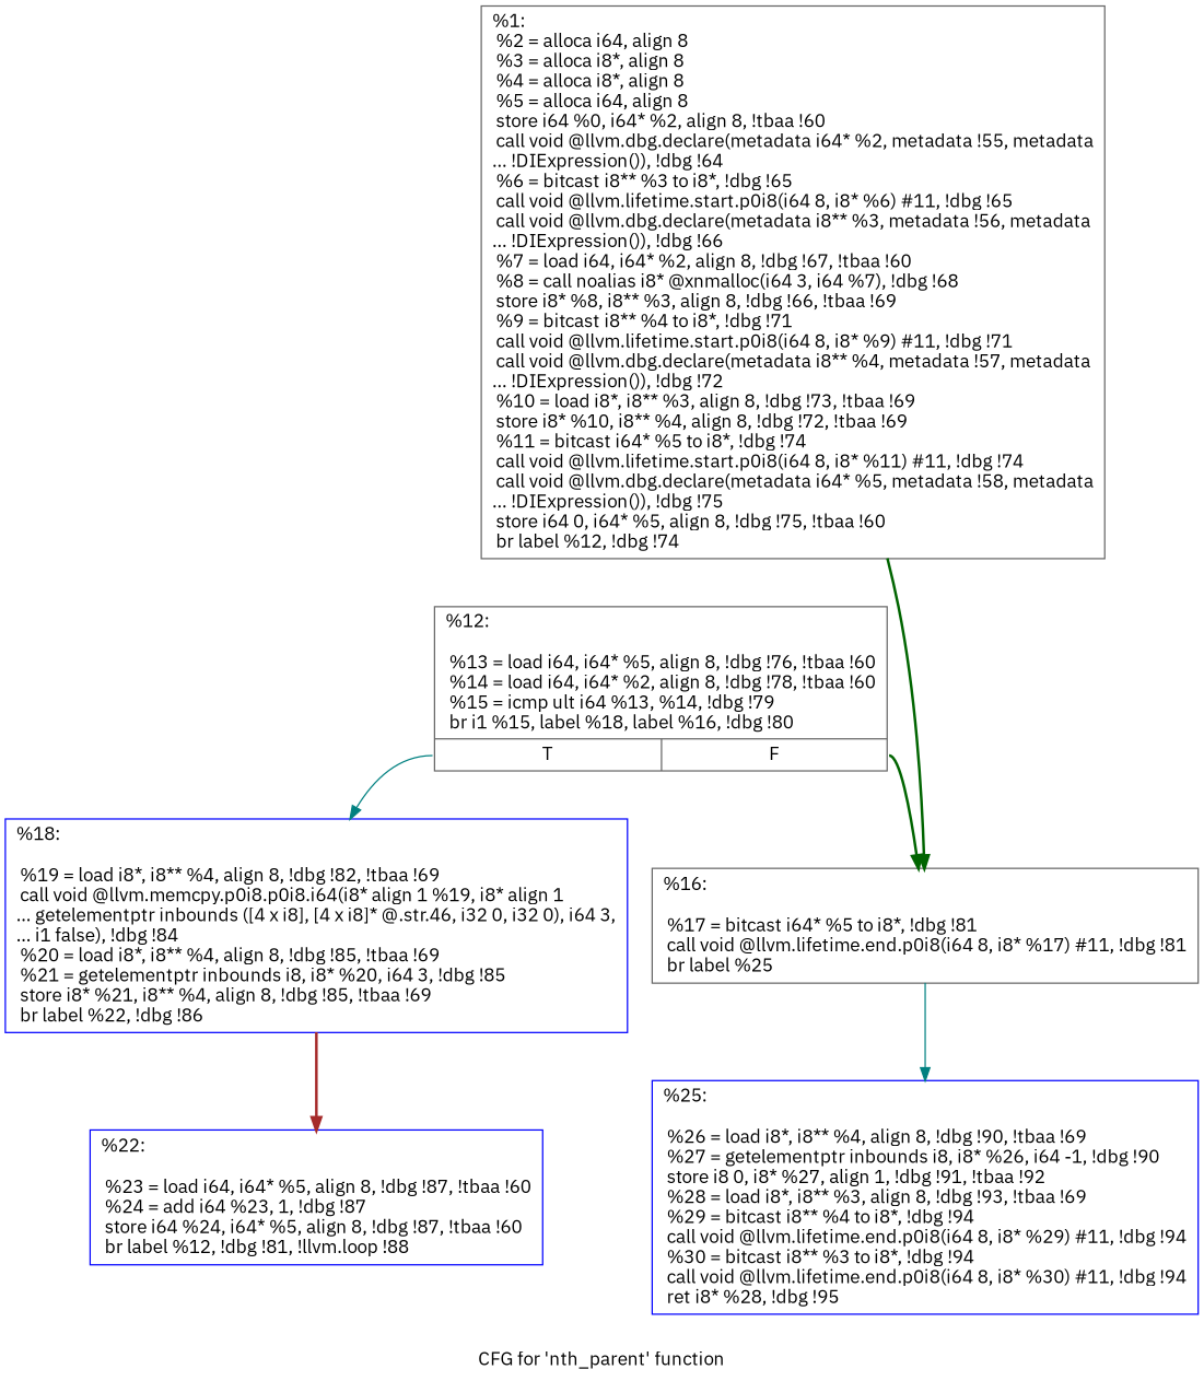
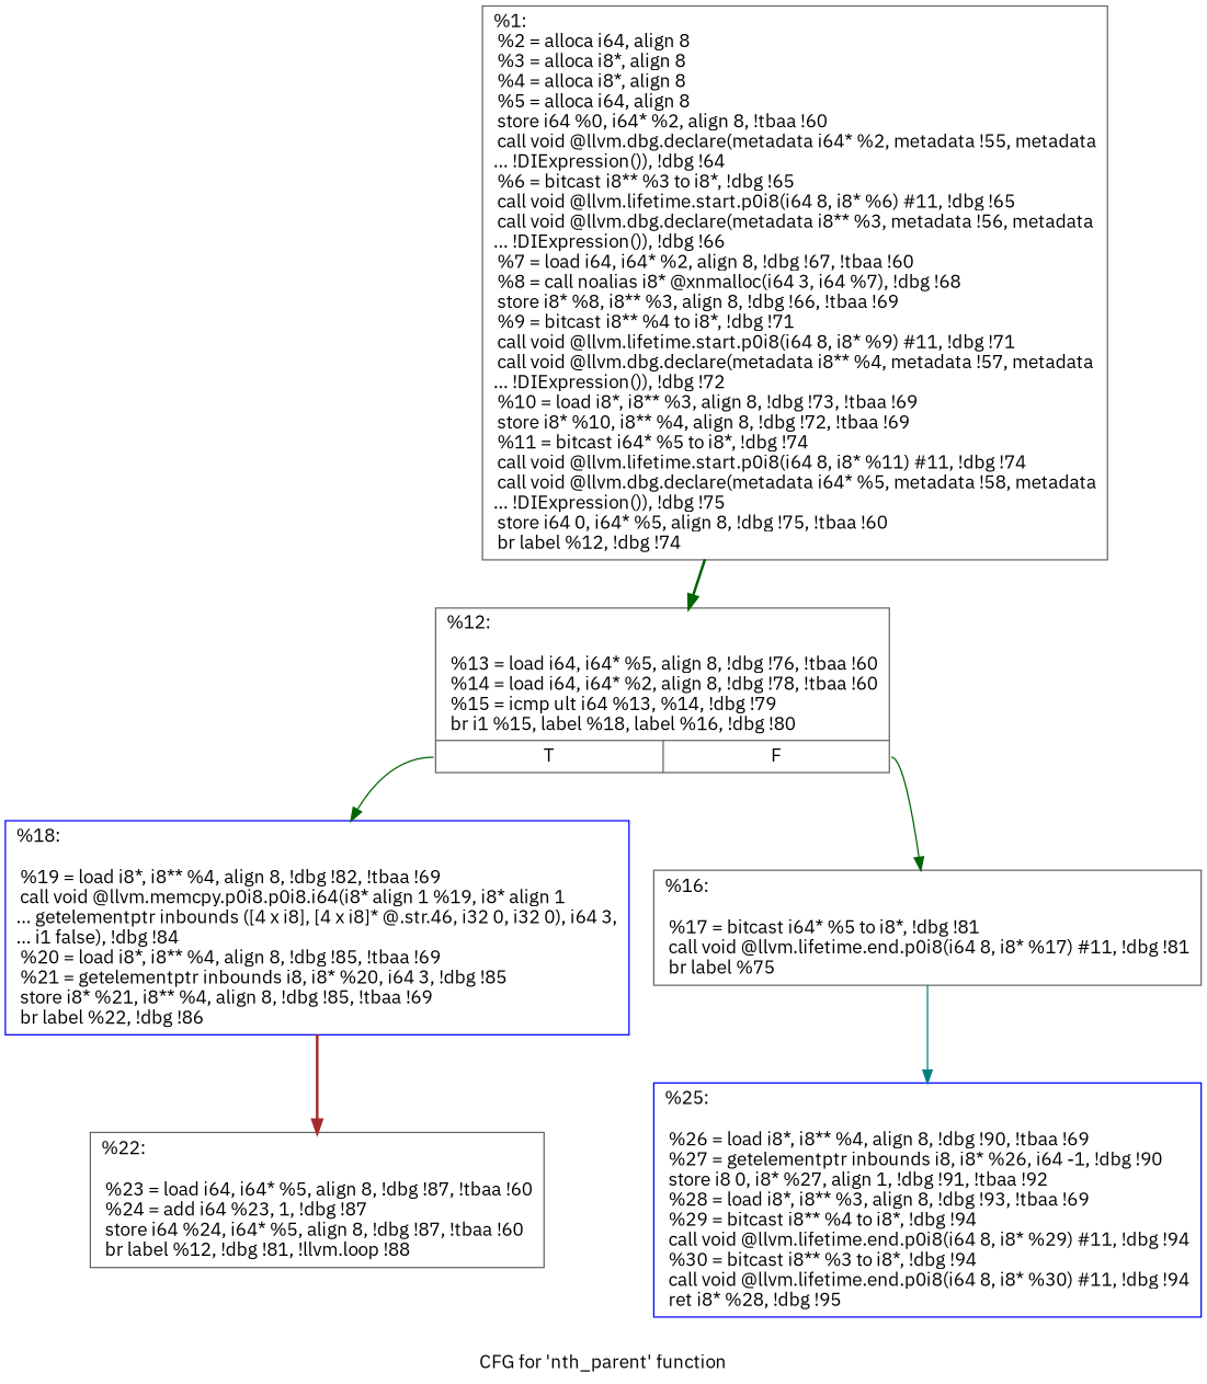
  digraph {
    fontname="IBM Plex Sans"
    label="CFG for 'nth_parent' function"
    node [color=gray40 fontname="IBM Plex Sans" shape=record]
    edge [color=darkgreen fontname="IBM Plex Sans" style=solid]
    n1 [label="{%1:\l  %2 = alloca i64, align 8\l  %3 = alloca i8*, align 8\l  %4 = alloca i8*, align 8\l  %5 = alloca i64, align 8\l  store i64 %0, i64* %2, align 8, !tbaa !60\l  call void @llvm.dbg.declare(metadata i64* %2, metadata !55, metadata\l... !DIExpression()), !dbg !64\l  %6 = bitcast i8** %3 to i8*, !dbg !65\l  call void @llvm.lifetime.start.p0i8(i64 8, i8* %6) #11, !dbg !65\l  call void @llvm.dbg.declare(metadata i8** %3, metadata !56, metadata\l... !DIExpression()), !dbg !66\l  %7 = load i64, i64* %2, align 8, !dbg !67, !tbaa !60\l  %8 = call noalias i8* @xnmalloc(i64 3, i64 %7), !dbg !68\l  store i8* %8, i8** %3, align 8, !dbg !66, !tbaa !69\l  %9 = bitcast i8** %4 to i8*, !dbg !71\l  call void @llvm.lifetime.start.p0i8(i64 8, i8* %9) #11, !dbg !71\l  call void @llvm.dbg.declare(metadata i8** %4, metadata !57, metadata\l... !DIExpression()), !dbg !72\l  %10 = load i8*, i8** %3, align 8, !dbg !73, !tbaa !69\l  store i8* %10, i8** %4, align 8, !dbg !72, !tbaa !69\l  %11 = bitcast i64* %5 to i8*, !dbg !74\l  call void @llvm.lifetime.start.p0i8(i64 8, i8* %11) #11, !dbg !74\l  call void @llvm.dbg.declare(metadata i64* %5, metadata !58, metadata\l... !DIExpression()), !dbg !75\l  store i64 0, i64* %5, align 8, !dbg !75, !tbaa !60\l  br label %12, !dbg !74\l}"]
    n2 [label="{%12:\l\l  %13 = load i64, i64* %5, align 8, !dbg !76, !tbaa !60\l  %14 = load i64, i64* %2, align 8, !dbg !78, !tbaa !60\l  %15 = icmp ult i64 %13, %14, !dbg !79\l  br i1 %15, label %18, label %16, !dbg !80\l|{<s0>T|<s1>F}}"]
    n3 [color=blue label="{%18:\l\l  %19 = load i8*, i8** %4, align 8, !dbg !82, !tbaa !69\l  call void @llvm.memcpy.p0i8.p0i8.i64(i8* align 1 %19, i8* align 1\l... getelementptr inbounds ([4 x i8], [4 x i8]* @.str.46, i32 0, i32 0), i64 3,\l... i1 false), !dbg !84\l  %20 = load i8*, i8** %4, align 8, !dbg !85, !tbaa !69\l  %21 = getelementptr inbounds i8, i8* %20, i64 3, !dbg !85\l  store i8* %21, i8** %4, align 8, !dbg !85, !tbaa !69\l  br label %22, !dbg !86\l}"]
-   n4 [label="{%16:\l\l  %17 = bitcast i64* %5 to i8*, !dbg !81\l  call void @llvm.lifetime.end.p0i8(i64 8, i8* %17) #11, !dbg !81\l  br label %25\l}"]
-   n5 [color=blue label="{%22:\l\l  %23 = load i64, i64* %5, align 8, !dbg !87, !tbaa !60\l  %24 = add i64 %23, 1, !dbg !87\l  store i64 %24, i64* %5, align 8, !dbg !87, !tbaa !60\l  br label %12, !dbg !81, !llvm.loop !88\l}"]
+   n4 [label="{%16:\l\l  %17 = bitcast i64* %5 to i8*, !dbg !81\l  call void @llvm.lifetime.end.p0i8(i64 8, i8* %17) #11, !dbg !81\l  br label %75\l}"]
+   n5 [label="{%22:\l\l  %23 = load i64, i64* %5, align 8, !dbg !87, !tbaa !60\l  %24 = add i64 %23, 1, !dbg !87\l  store i64 %24, i64* %5, align 8, !dbg !87, !tbaa !60\l  br label %12, !dbg !81, !llvm.loop !88\l}"]
    n6 [color=blue label="{%25:\l\l  %26 = load i8*, i8** %4, align 8, !dbg !90, !tbaa !69\l  %27 = getelementptr inbounds i8, i8* %26, i64 -1, !dbg !90\l  store i8 0, i8* %27, align 1, !dbg !91, !tbaa !92\l  %28 = load i8*, i8** %3, align 8, !dbg !93, !tbaa !69\l  %29 = bitcast i8** %4 to i8*, !dbg !94\l  call void @llvm.lifetime.end.p0i8(i64 8, i8* %29) #11, !dbg !94\l  %30 = bitcast i8** %3 to i8*, !dbg !94\l  call void @llvm.lifetime.end.p0i8(i64 8, i8* %30) #11, !dbg !94\l  ret i8* %28, !dbg !95\l}"]
-   n1 -> n4 [style=bold]
-   n2 -> n3 [color=teal tailport=s0]
-   n2 -> n4 [style=bold tailport=s1]
+   n1 -> n2 [style=bold]
+   n2 -> n3 [tailport=s0]
+   n2 -> n4 [tailport=s1]
    n3 -> n5 [color=brown style=bold]
    n4 -> n6 [color=teal]
  }
